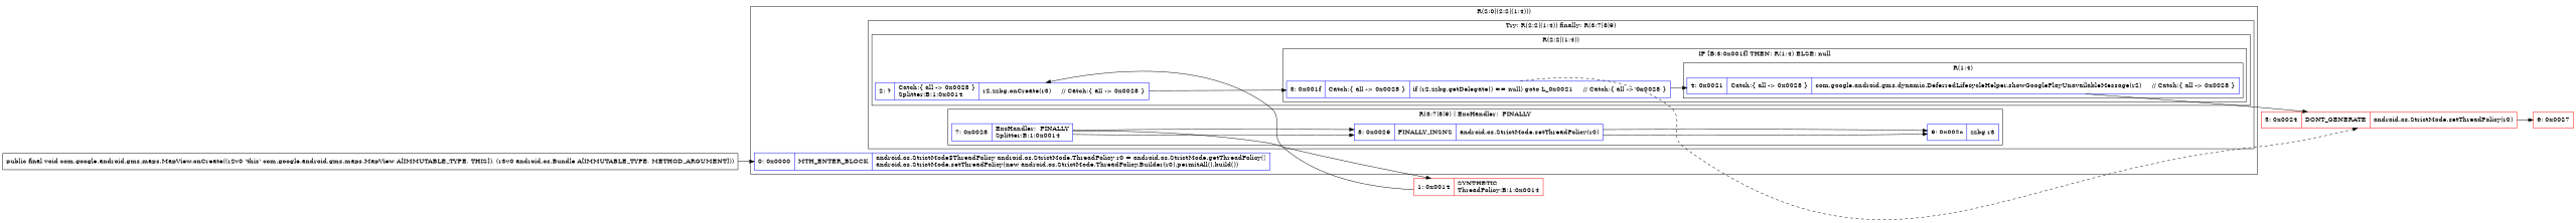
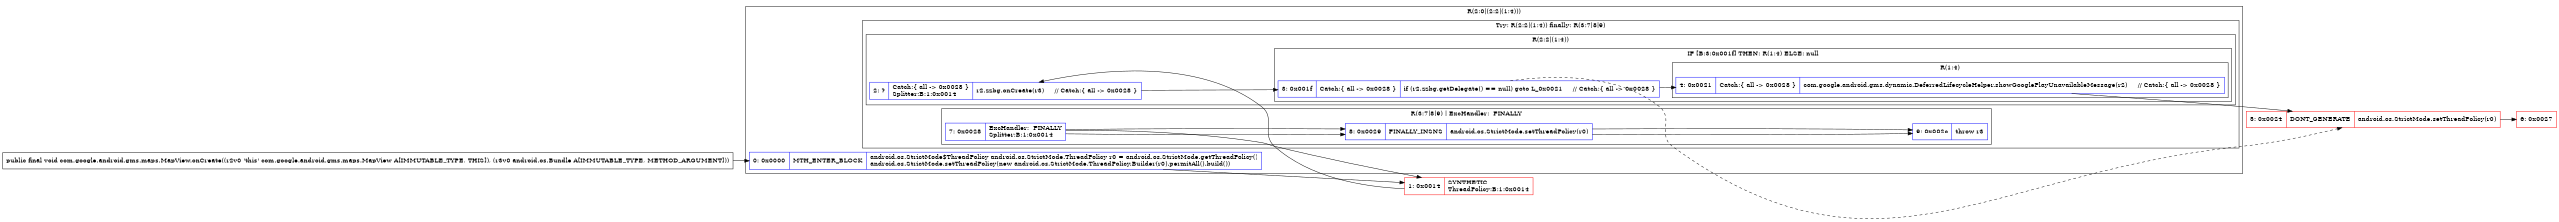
  digraph {
    rankdir=LR
    node [color=blue shape=record]
    n1 [label="{4\:\ 0x0021|Catch:\{ all \-\> 0x0028 \}\l|com.google.android.gms.dynamic.DeferredLifecycleHelper.showGooglePlayUnavailableMessage(r2)     \/\/ Catch:\{ all \-\> 0x0028 \}\l}"]
    n2 [label="{3\:\ 0x001f|Catch:\{ all \-\> 0x0028 \}\l|if (r2.zzbg.getDelegate() == null) goto L_0x0021     \/\/ Catch:\{ all \-\> 0x0028 \}\l}"]
    n3 [label="{2\:\ ?|Catch:\{ all \-\> 0x0028 \}\lSplitter:B:1:0x0014\l|r2.zzbg.onCreate(r3)     \/\/ Catch:\{ all \-\> 0x0028 \}\l}"]
    n4 [label="{7\:\ 0x0028|ExcHandler:  FINALLY\lSplitter:B:1:0x0014\l}"]
    n5 [label="{8\:\ 0x0029|FINALLY_INSNS\l|android.os.StrictMode.setThreadPolicy(r0)\l}"]
-   n6 [label="{9\:\ 0x002c|zzbg r3\l}"]
+   n6 [label="{9\:\ 0x002c|throw r3\l}"]
    n7 [label="{0\:\ 0x0000|MTH_ENTER_BLOCK\l|android.os.StrictMode$ThreadPolicy android.os.StrictMode.ThreadPolicy r0 = android.os.StrictMode.getThreadPolicy()\landroid.os.StrictMode.setThreadPolicy(new android.os.StrictMode.ThreadPolicy.Builder(r0).permitAll().build())\l}"]
    n8 [color=red label="{5\:\ 0x0024|DONT_GENERATE\l|android.os.StrictMode.setThreadPolicy(r0)\l}"]
    n9 [color=red label="{1\:\ 0x0014|SYNTHETIC\lThreadPolicy:B:1:0x0014\l}"]
    n10 [color=red label="{6\:\ 0x0027}"]
    n11 [label="{public final void com.google.android.gms.maps.MapView.onCreate((r2v0 'this' com.google.android.gms.maps.MapView A[IMMUTABLE_TYPE, THIS]), (r3v0 android.os.Bundle A[IMMUTABLE_TYPE, METHOD_ARGUMENT])) }" color=""]
    subgraph cluster_1 {
      label="R(2:0|(2:2|(1:4)))"
      n7
      subgraph cluster_2 {
        label="Try: R(2:2|(1:4)) finally: R(3:7|8|9)"
        subgraph cluster_3 {
          label="R(2:2|(1:4))"
          n3
          subgraph cluster_4 {
            label="IF [B:3:0x001f] THEN: R(1:4) ELSE: null"
            n2
            subgraph cluster_5 {
              label="R(1:4)"
              n1
            }
          }
        }
        subgraph cluster_6 {
          label="R(3:7|8|9) | ExcHandler:  FINALLY\l"
          n4
          n5
          n6
        }
      }
    }
    subgraph cluster_7 {
      label="R(3:7|8|9) | ExcHandler:  FINALLY\l"
    }
    n1 -> n8
    n2 -> n1
    n2 -> n8 [style=dashed]
    n3 -> n2
    n4 -> n5
    n4 -> n5
    n4 -> n9
    n5 -> n6
    n5 -> n6
+   n7 -> n9
    n8 -> n10
    n9 -> n3
    n11 -> n7
  }
